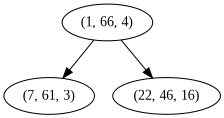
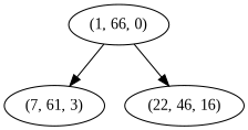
  digraph {
    fontname="Liberation Serif"
    node [fontname="Liberation Serif"]
    edge [fontname="Liberation Serif"]
-   "(1, 66, 0)" [label="(1, 66, 4)"]
+   "(1, 66, 0)"
    "(7, 61, 3)"
    "(22, 46, 16)"
    "(1, 66, 0)" -> "(7, 61, 3)"
    "(1, 66, 0)" -> "(22, 46, 16)"
  }
